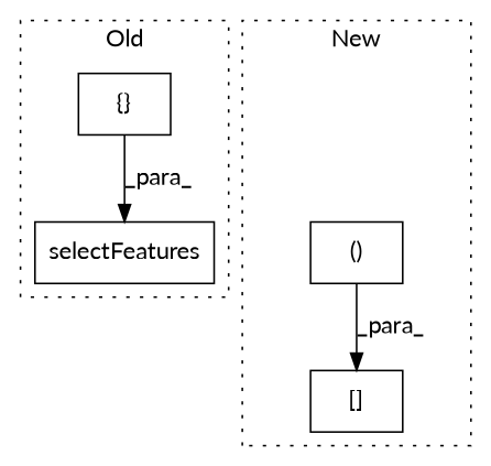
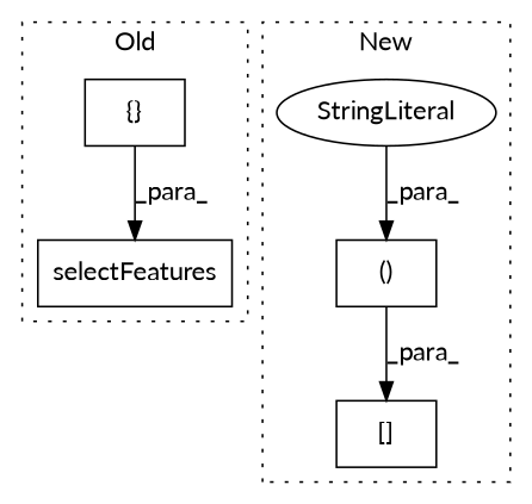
  digraph {
    fontname=Lato
    node [shape=box fontname=Lato]
    edge [fontname=Lato]
    n1 [a=32 l="15,1" label=selectFeatures s="778,805"]
    n2 [a=4 l="1,1" label="{}" s="802,804"]
    n3 [a=106 l=30 label="()" s=855]
    n4 [a=2 l="12,2" label="[]" s="843,885"]
+   n5 [a=45 l=16 label=StringLiteral s=869 shape=ellipse]
    subgraph cluster_1 {
      label=Old
      style=dotted
      n1
      n2
    }
    subgraph cluster_2 {
      label=New
      style=dotted
      n3
      n4
+     n5
    }
    n2 -> n1 [label=_para_]
    n3 -> n4 [label=_para_]
+   n5 -> n3 [label=_para_]
  }
